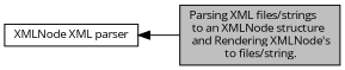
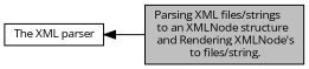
  digraph {
    rankdir=LR
    fontname="Open Sans"
    node [color=black fontname="Open Sans" fontsize=10 shape=record]
    n1 [fillcolor=grey75 fontcolor=black height=0.2 label="Parsing XML files/strings\l to an XMLNode structure\l and Rendering XMLNode's\l to files/string." style=filled width=0.4]
-   n2 [height=0.2 label="XMLNode XML parser" width=0.4]
+   n2 [height=0.2 label="The XML parser" width=0.4]
    n2 -> n1 [dir=back fontname="Open Sans" fontsize=10 labelfontname=FreeSans labelfontsize=10 shape=plaintext style=solid]
  }
